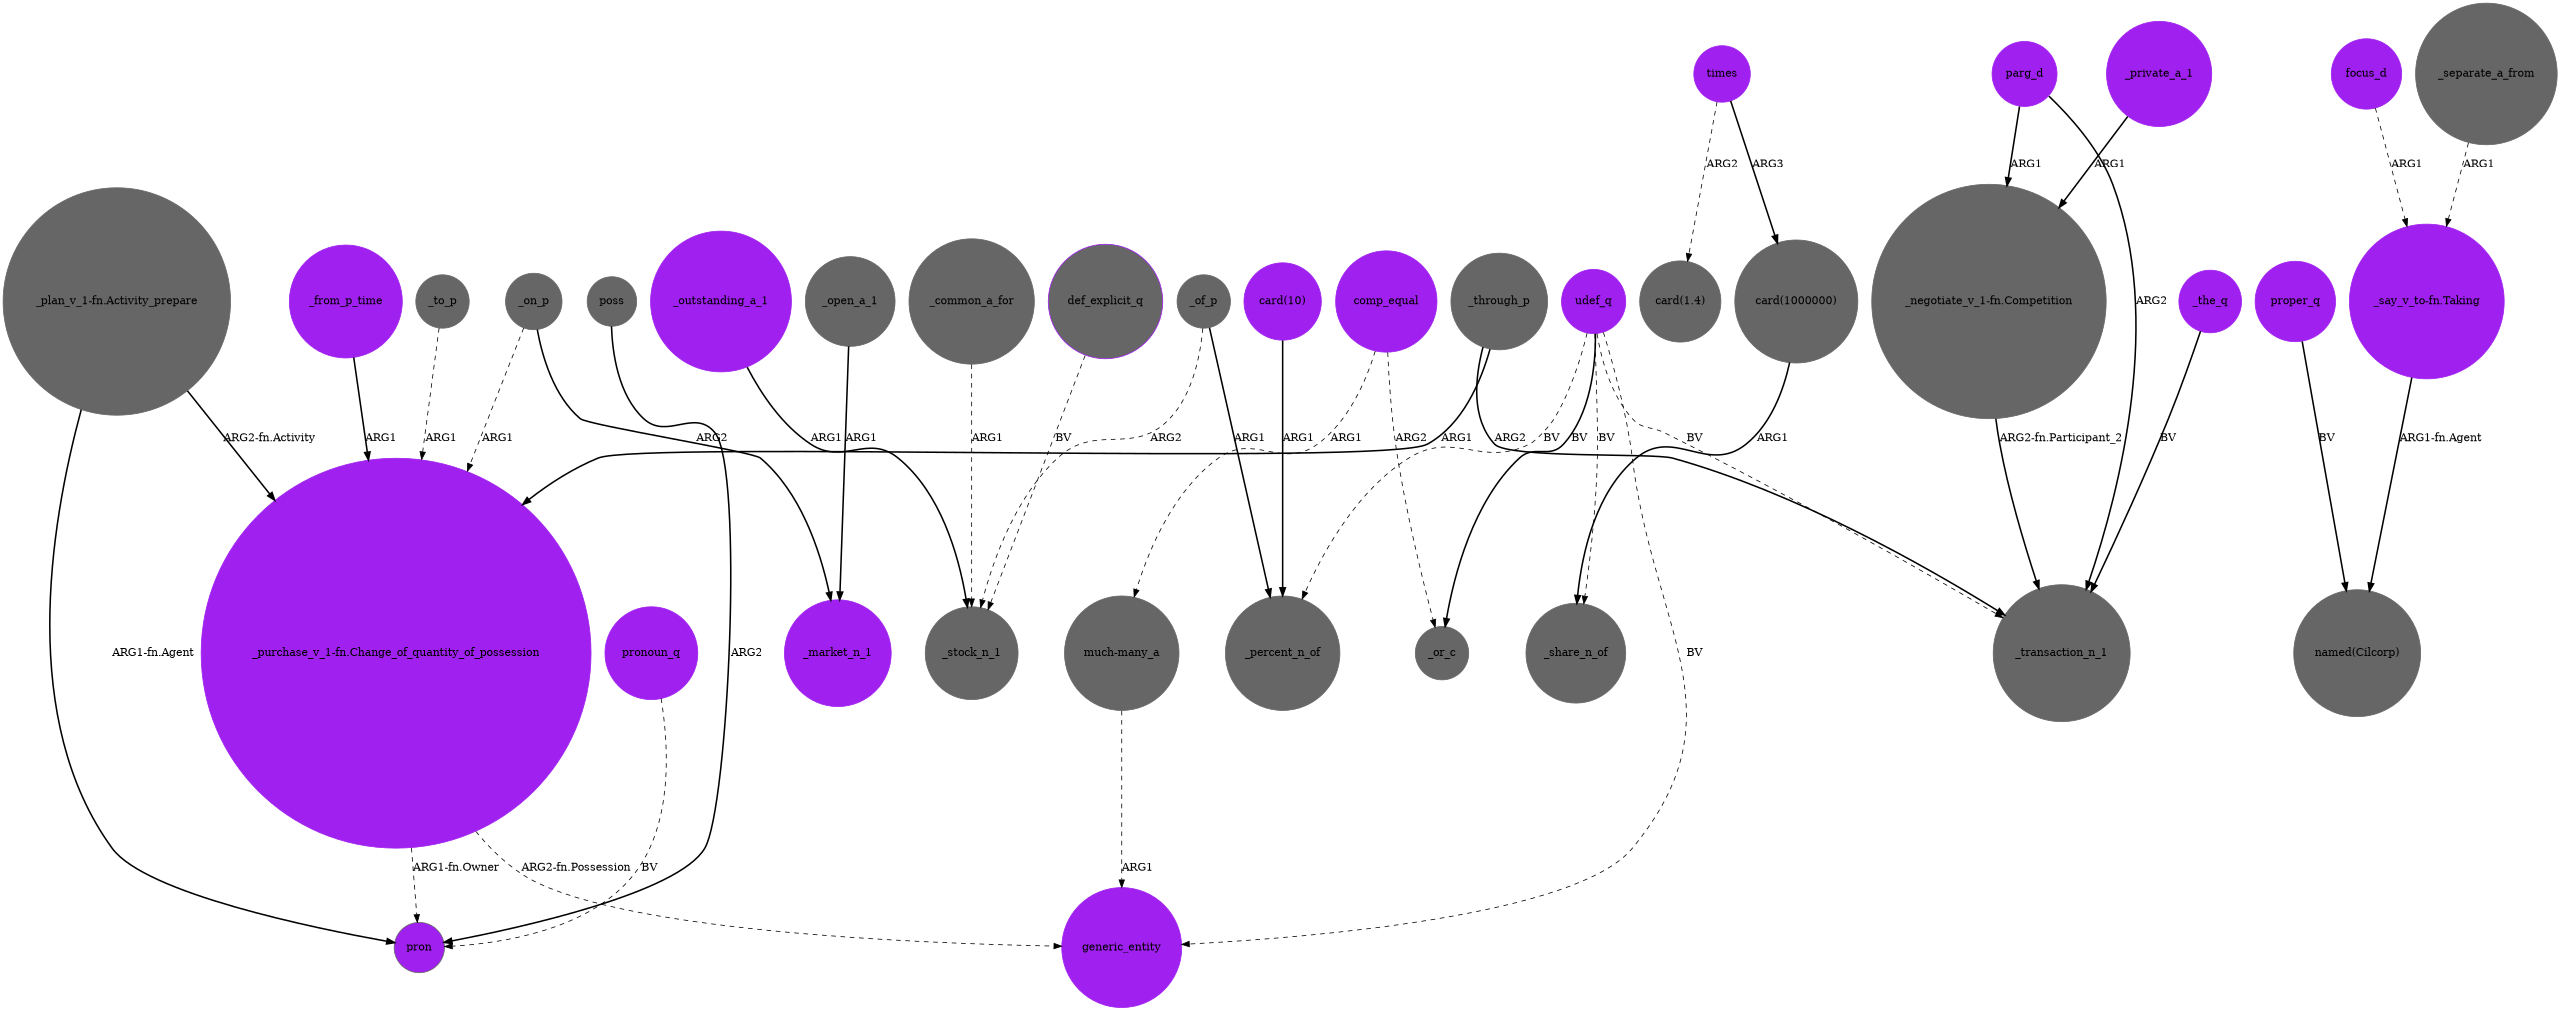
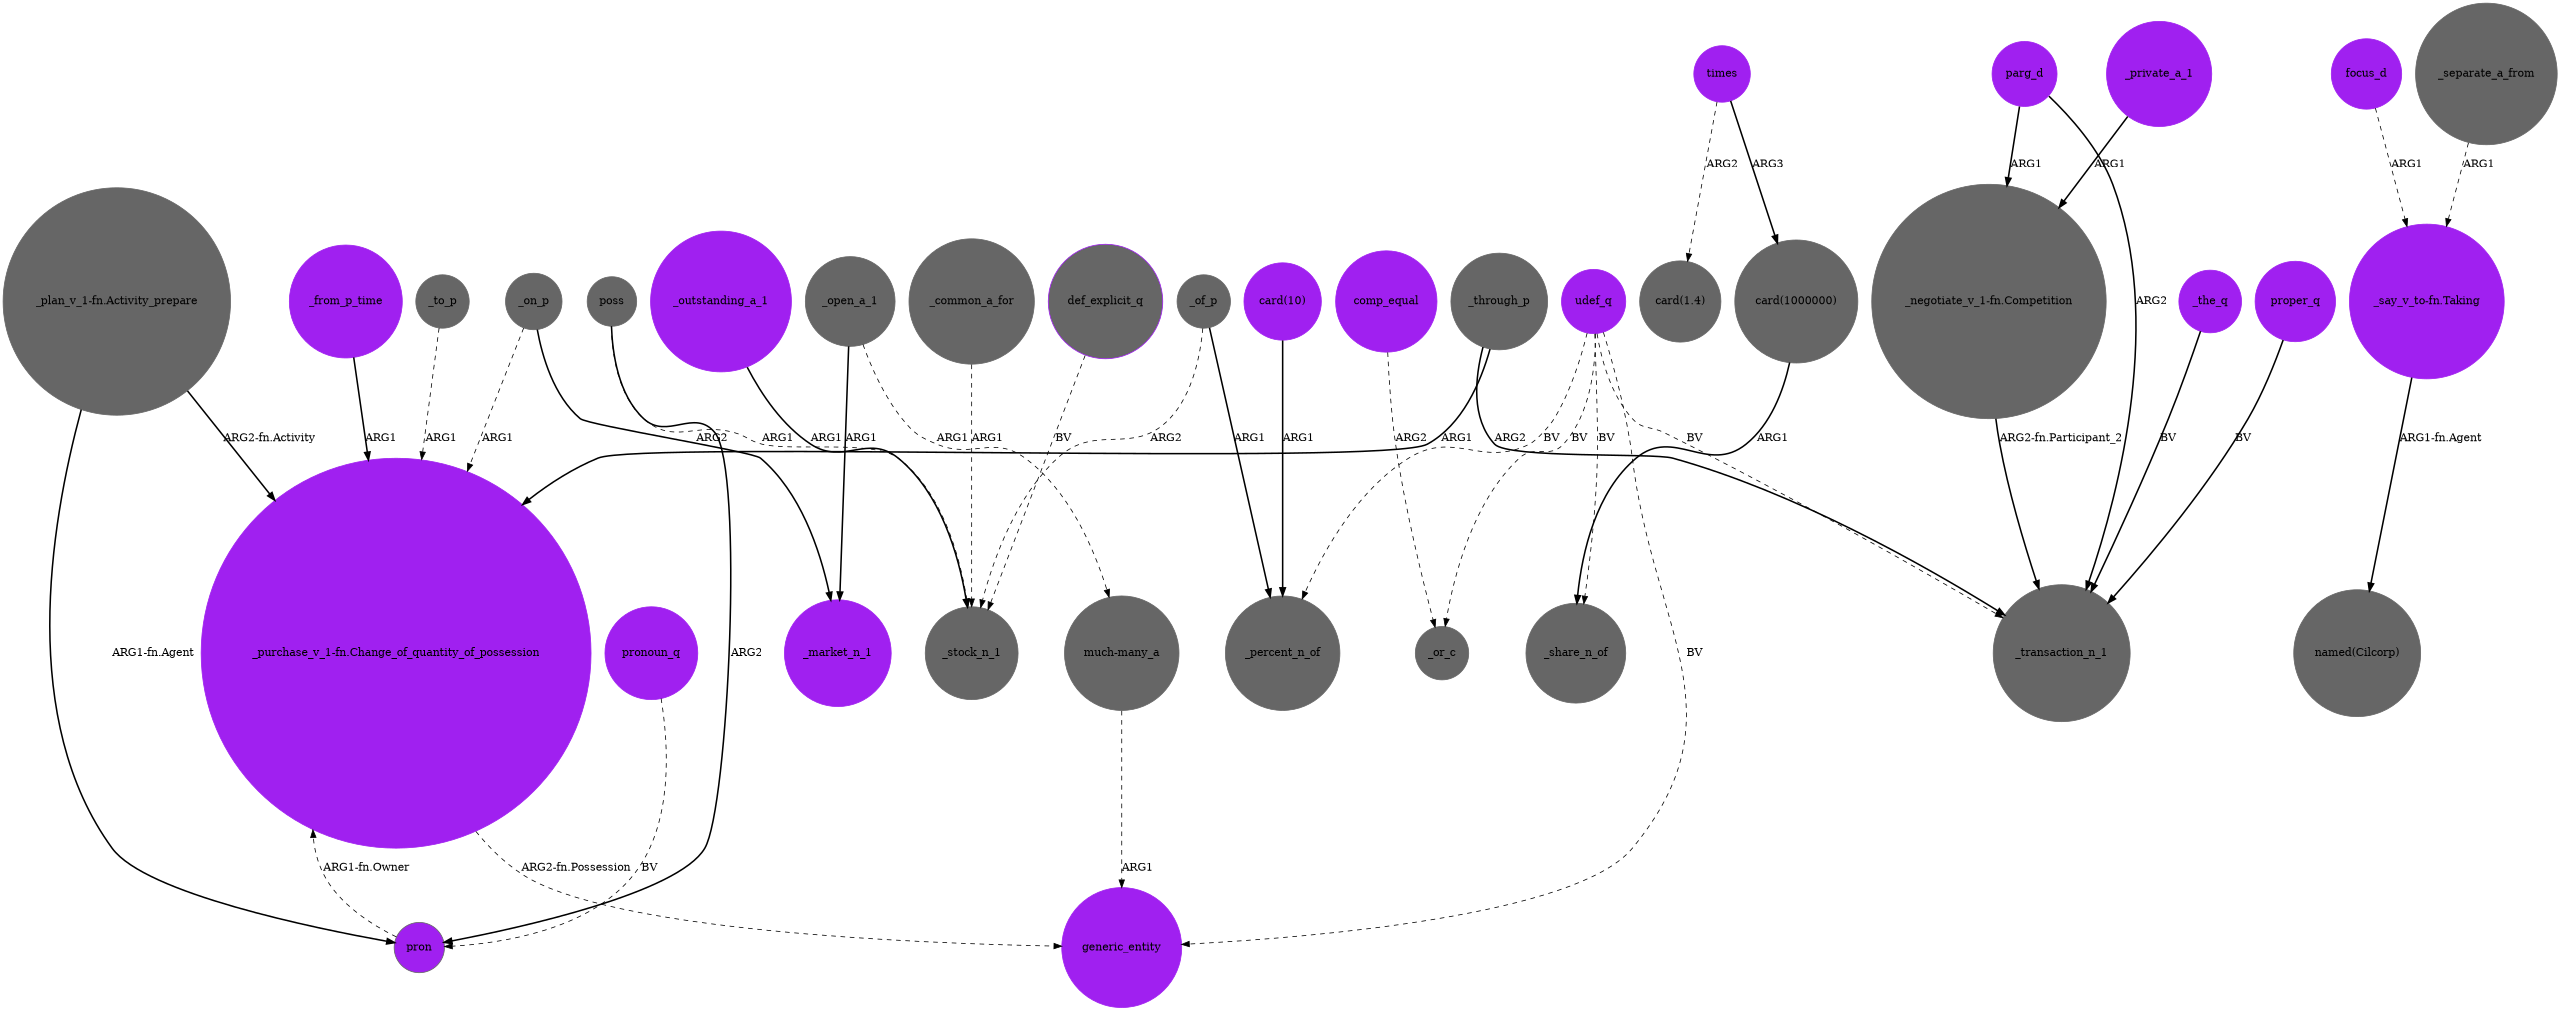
  digraph {
    node [color=gray40 shape=circle style=filled]
    edge [style=dashed]
    comp_equal [color=purple]
    _or_c
    "much-many_a"
    generic_entity [color=purple]
    proper_q [color=purple]
    "named(Cilcorp)"
    "_purchase_v_1-fn.Change_of_quantity_of_possession" [color=purple]
    _to_p
    pron [fillcolor=purple]
    udef_q [color=purple]
    _transaction_n_1
    _percent_n_of
    _share_n_of
    _common_a_for
    _stock_n_1
    focus_d [color=purple]
    "_say_v_to-fn.Taking" [color=purple]
    "_plan_v_1-fn.Activity_prepare"
    parg_d [color=purple]
    "_negotiate_v_1-fn.Competition"
    _from_p_time [color=purple]
    _market_n_1 [color=purple]
    _open_a_1
    times [color=purple]
    "card(1000000)"
    "card(1.4)"
    def_explicit_q [color=purple fillcolor=gray40]
    _on_p
    _of_p
    _the_q [color=purple]
    pronoun_q [color=purple]
    poss
    _outstanding_a_1 [color=purple]
    "card(10)" [color=purple]
    _through_p
    _private_a_1 [color=purple]
    _separate_a_from
    comp_equal -> _or_c [label=ARG2]
-   comp_equal -> "much-many_a" [label=ARG1]
+   _open_a_1 -> "much-many_a" [label=ARG1]
    "much-many_a" -> generic_entity [label=ARG1]
-   proper_q -> "named(Cilcorp)" [label=BV style=bold]
+   proper_q -> _transaction_n_1 [label=BV style=bold]
    "_purchase_v_1-fn.Change_of_quantity_of_possession" -> generic_entity [label="ARG2-fn.Possession"]
-   "_purchase_v_1-fn.Change_of_quantity_of_possession" -> pron [label="ARG1-fn.Owner"]
+   pron -> "_purchase_v_1-fn.Change_of_quantity_of_possession" [label="ARG1-fn.Owner"]
    _to_p -> "_purchase_v_1-fn.Change_of_quantity_of_possession" [label=ARG1]
-   udef_q -> _or_c [label=BV style=bold]
+   udef_q -> _or_c [label=BV]
    udef_q -> generic_entity [label=BV]
    udef_q -> _transaction_n_1 [label=BV]
    udef_q -> _percent_n_of [label=BV]
    udef_q -> _share_n_of [label=BV]
    _common_a_for -> _stock_n_1 [label=ARG1]
    focus_d -> "_say_v_to-fn.Taking" [label=ARG1]
    "_say_v_to-fn.Taking" -> "named(Cilcorp)" [label="ARG1-fn.Agent" style=bold]
    "_plan_v_1-fn.Activity_prepare" -> "_purchase_v_1-fn.Change_of_quantity_of_possession" [label="ARG2-fn.Activity" style=bold]
    "_plan_v_1-fn.Activity_prepare" -> pron [label="ARG1-fn.Agent" style=bold]
    parg_d -> _transaction_n_1 [label=ARG2 style=bold]
    parg_d -> "_negotiate_v_1-fn.Competition" [label=ARG1 style=bold]
    "_negotiate_v_1-fn.Competition" -> _transaction_n_1 [label="ARG2-fn.Participant_2" style=bold]
    _from_p_time -> "_purchase_v_1-fn.Change_of_quantity_of_possession" [label=ARG1 style=bold]
    _open_a_1 -> _market_n_1 [label=ARG1 style=bold]
    times -> "card(1000000)" [label=ARG3 style=bold]
    times -> "card(1.4)" [label=ARG2]
    "card(1000000)" -> _share_n_of [label=ARG1 style=bold]
    def_explicit_q -> _stock_n_1 [label=BV]
    _on_p -> "_purchase_v_1-fn.Change_of_quantity_of_possession" [label=ARG1]
    _on_p -> _market_n_1 [label=ARG2 style=bold]
    _of_p -> _percent_n_of [label=ARG1 style=bold]
    _of_p -> _stock_n_1 [label=ARG2]
    _the_q -> _transaction_n_1 [label=BV style=bold]
    pronoun_q -> pron [label=BV]
    poss -> pron [label=ARG2 style=bold]
+   poss -> _stock_n_1 [label=ARG1]
    _outstanding_a_1 -> _stock_n_1 [label=ARG1 style=bold]
    "card(10)" -> _percent_n_of [label=ARG1 style=bold]
    _through_p -> "_purchase_v_1-fn.Change_of_quantity_of_possession" [label=ARG1 style=bold]
    _through_p -> _transaction_n_1 [label=ARG2 style=bold]
    _private_a_1 -> "_negotiate_v_1-fn.Competition" [label=ARG1 style=bold]
    _separate_a_from -> "_say_v_to-fn.Taking" [label=ARG1]
  }
